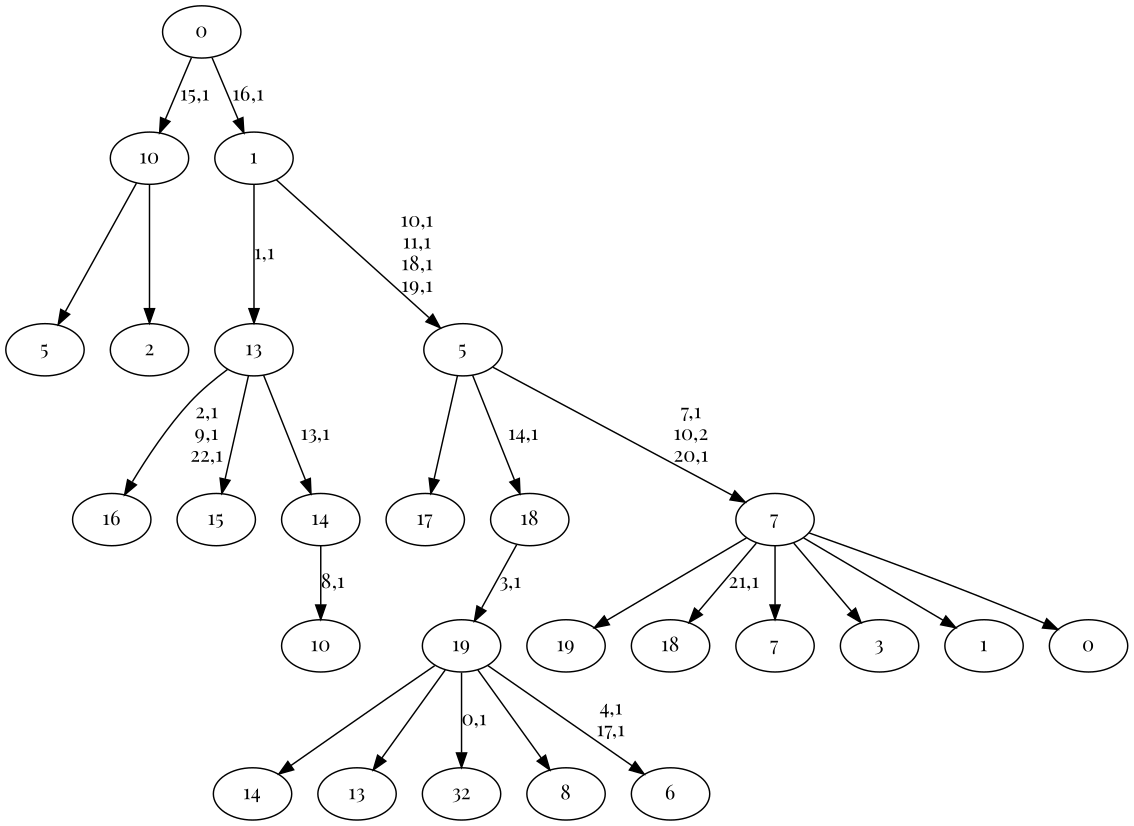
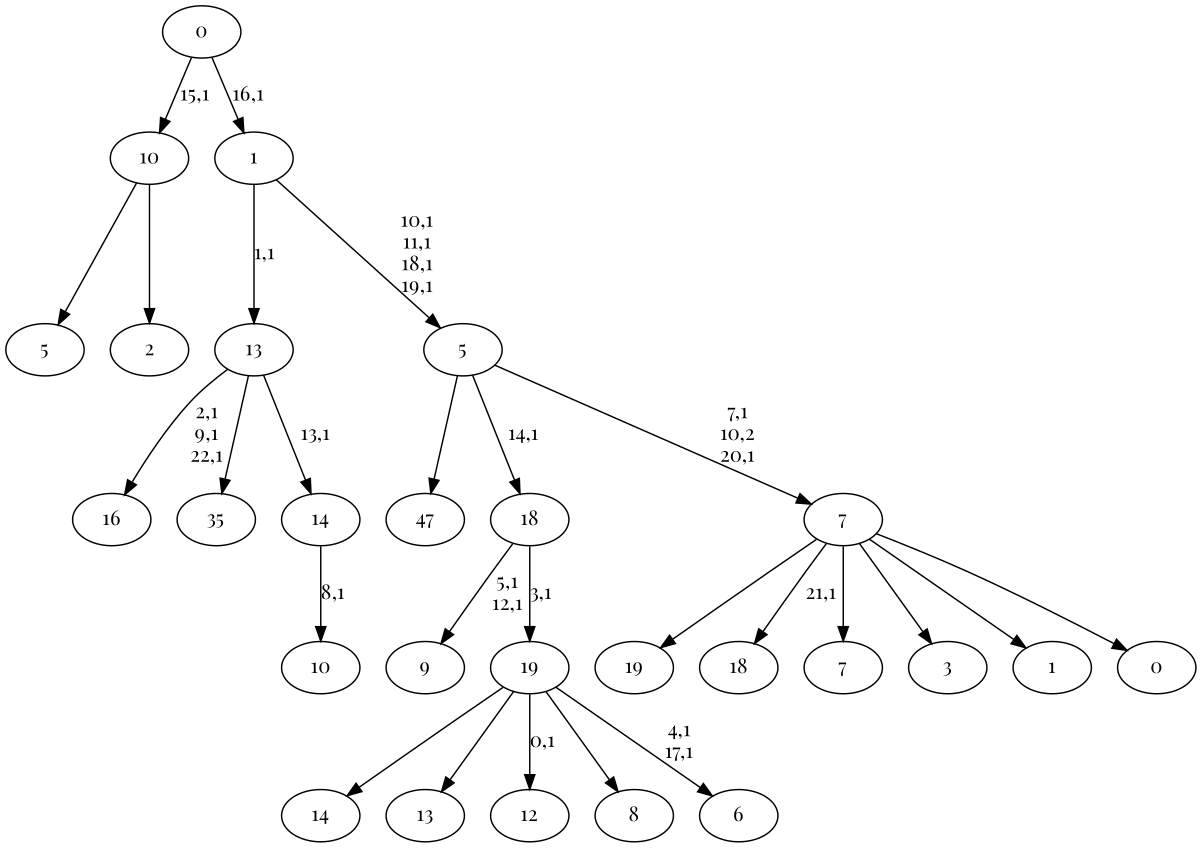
  digraph {
    fontname="Playfair Display"
    node [fontname="Playfair Display"]
    edge [fontname="Playfair Display"]
    n1 [label=19]
    n2 [label=18]
-   n3 [label=17]
+   n3 [label=47]
    n4 [label=16]
-   n5 [label=15]
+   n5 [label=35]
    n6 [label=14]
    n7 [label=13]
-   n8 [label=32]
+   n8 [label=12]
    n9 [label=10]
+   n10 [label=9]
    n11 [label=8]
    n12 [label=7]
    n13 [label=6]
    19
    18
    n16 [label=5]
    14
    13
    n19 [label=3]
    n20 [label=2]
    10
    n22 [label=1]
    n23 [label=0]
    7
    5
    1
    0
    19 -> n6
    19 -> n7
    19 -> n8 [label="0,1"]
    19 -> n11
    19 -> n13 [label="4,1\n17,1"]
+   18 -> n10 [label="5,1\n12,1"]
    18 -> 19 [label="3,1"]
    14 -> n9 [label="8,1"]
    13 -> n4 [label="2,1\n9,1\n22,1"]
    13 -> n5
    13 -> 14 [label="13,1"]
    10 -> n16
    10 -> n20
    7 -> n1
    7 -> n2 [label="21,1"]
    7 -> n12
    7 -> n19
    7 -> n22
    7 -> n23
    5 -> n3
    5 -> 18 [label="14,1"]
    5 -> 7 [label="7,1\n10,2\n20,1"]
    1 -> 13 [label="1,1"]
    1 -> 5 [label="10,1\n11,1\n18,1\n19,1"]
    0 -> 10 [label="15,1"]
    0 -> 1 [label="16,1"]
  }
